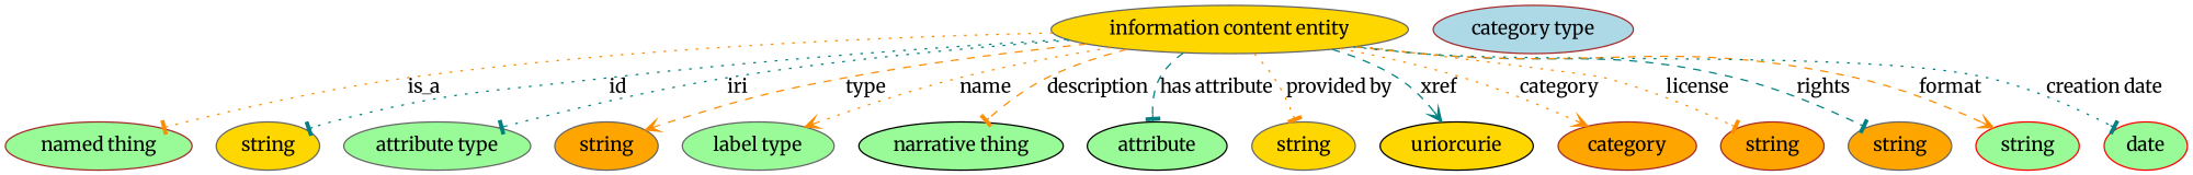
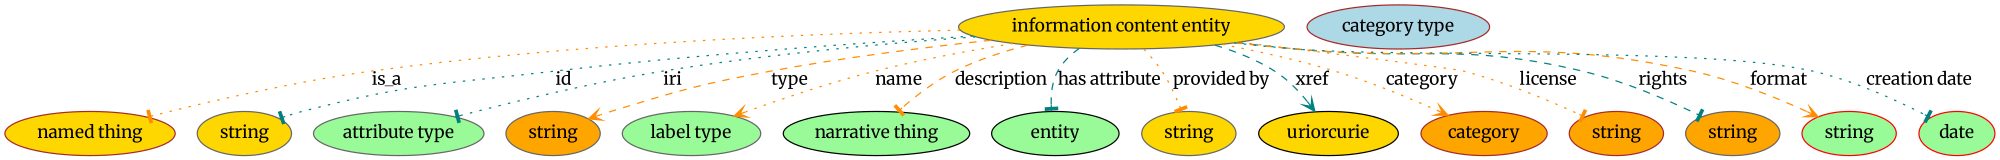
  digraph {
    fontname=Merriweather
    node [color=gray40 fillcolor=palegreen fontname=Merriweather style=filled]
    edge [arrowhead=tee color=darkorange fontname=Merriweather style=dotted]
    n1 [fillcolor=gold height=0.5 label="information content entity" width=3.7011]
-   "named thing" [color=brown height=0.5 width=1.9318]
+   "named thing" [color=brown fillcolor=gold height=0.5 width=1.9318]
    n3 [fillcolor=gold height=0.5 label=string width=1.0652]
    n4 [height=0.5 label="attribute type" width=1.2277]
    n5 [fillcolor=orange height=0.5 label=string width=1.0652]
    n6 [height=0.5 label="label type" width=1.5707]
    n7 [color=black height=0.5 label="narrative thing" width=2.0943]
-   n8 [color=black height=0.5 label=attribute width=1.4443]
+   n8 [color=black height=0.5 label=entity width=1.4443]
    n9 [fillcolor=gold height=0.5 label=string width=1.0652]
    n10 [color=black fillcolor=gold height=0.5 label=uriorcurie width=1.5887]
    category [color=brown fillcolor=orange height=0.5 width=1.4263]
    n12 [color=brown fillcolor=orange height=0.5 label=string width=1.0652]
    n13 [fillcolor=orange height=0.5 label=string width=1.0652]
    n14 [color=red height=0.5 label=string width=1.0652]
    n15 [color=red height=0.5 label=date width=0.86659]
    n16 [color=brown fillcolor=lightblue height=0.5 label="category type" width=2.0762]
    n1 -> "named thing" [label=is_a]
    n1 -> n3 [color=teal label=id]
    n1 -> n4 [color=teal label=iri]
    n1 -> n5 [arrowhead=vee label=type style=dashed]
    n1 -> n6 [arrowhead=vee label=name]
    n1 -> n7 [label=description style=dashed]
    n1 -> n8 [color=teal label="has attribute" style=dashed]
    n1 -> n9 [label="provided by"]
    n1 -> n10 [arrowhead=vee color=teal label=xref style=dashed]
    n1 -> category [arrowhead=vee label=category]
    n1 -> n12 [label=license]
    n1 -> n13 [color=teal label=rights style=dashed]
    n1 -> n14 [arrowhead=vee label=format style=dashed]
    n1 -> n15 [color=teal label="creation date"]
  }
